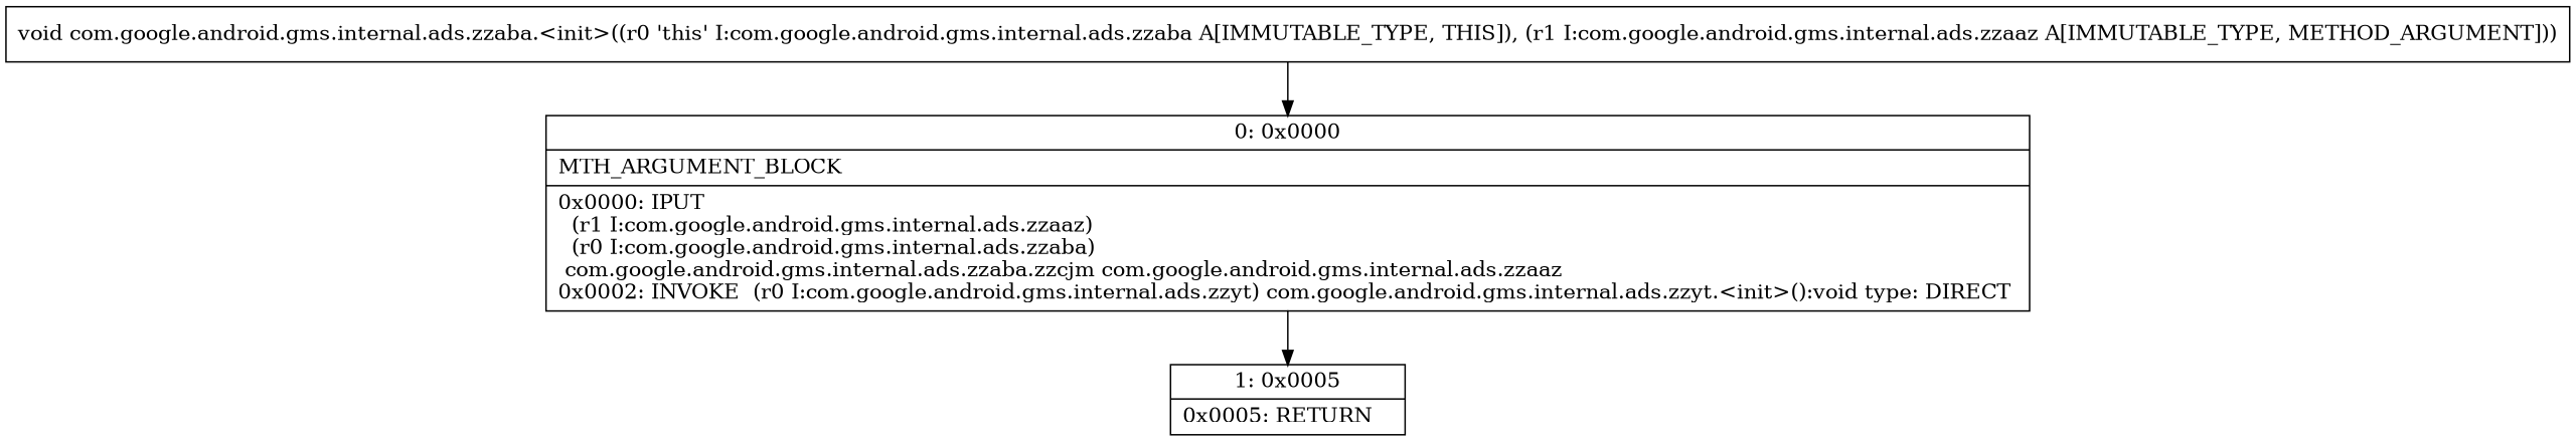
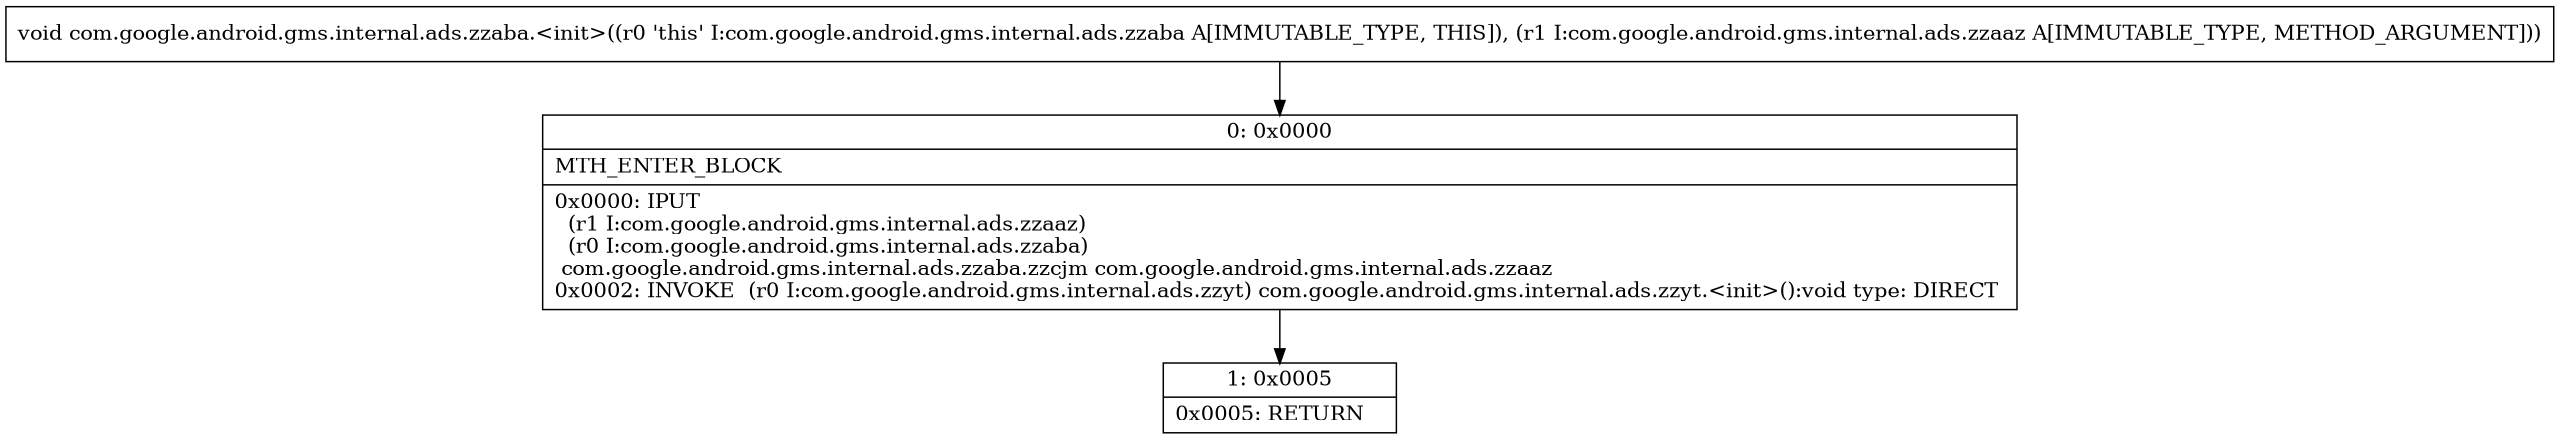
  digraph {
    node [shape=record]
-   n1 [label="{0\:\ 0x0000|MTH_ARGUMENT_BLOCK\l|0x0000: IPUT  \l  (r1 I:com.google.android.gms.internal.ads.zzaaz)\l  (r0 I:com.google.android.gms.internal.ads.zzaba)\l com.google.android.gms.internal.ads.zzaba.zzcjm com.google.android.gms.internal.ads.zzaaz \l0x0002: INVOKE  (r0 I:com.google.android.gms.internal.ads.zzyt) com.google.android.gms.internal.ads.zzyt.\<init\>():void type: DIRECT \l}"]
+   n1 [label="{0\:\ 0x0000|MTH_ENTER_BLOCK\l|0x0000: IPUT  \l  (r1 I:com.google.android.gms.internal.ads.zzaaz)\l  (r0 I:com.google.android.gms.internal.ads.zzaba)\l com.google.android.gms.internal.ads.zzaba.zzcjm com.google.android.gms.internal.ads.zzaaz \l0x0002: INVOKE  (r0 I:com.google.android.gms.internal.ads.zzyt) com.google.android.gms.internal.ads.zzyt.\<init\>():void type: DIRECT \l}"]
    n2 [label="{1\:\ 0x0005|0x0005: RETURN   \l}"]
    n3 [label="{void com.google.android.gms.internal.ads.zzaba.\<init\>((r0 'this' I:com.google.android.gms.internal.ads.zzaba A[IMMUTABLE_TYPE, THIS]), (r1 I:com.google.android.gms.internal.ads.zzaaz A[IMMUTABLE_TYPE, METHOD_ARGUMENT])) }"]
    n1 -> n2
    n3 -> n1
  }
